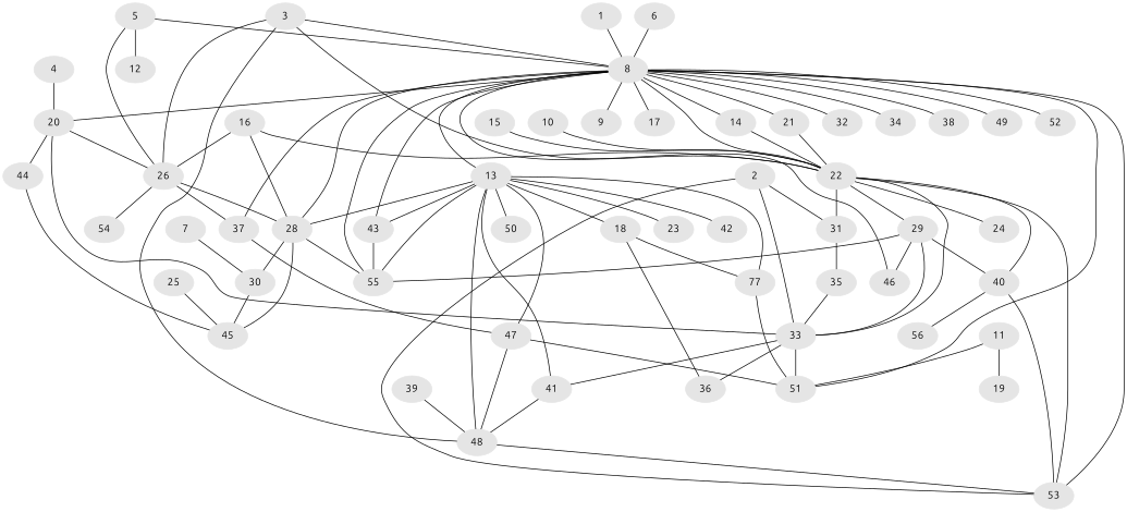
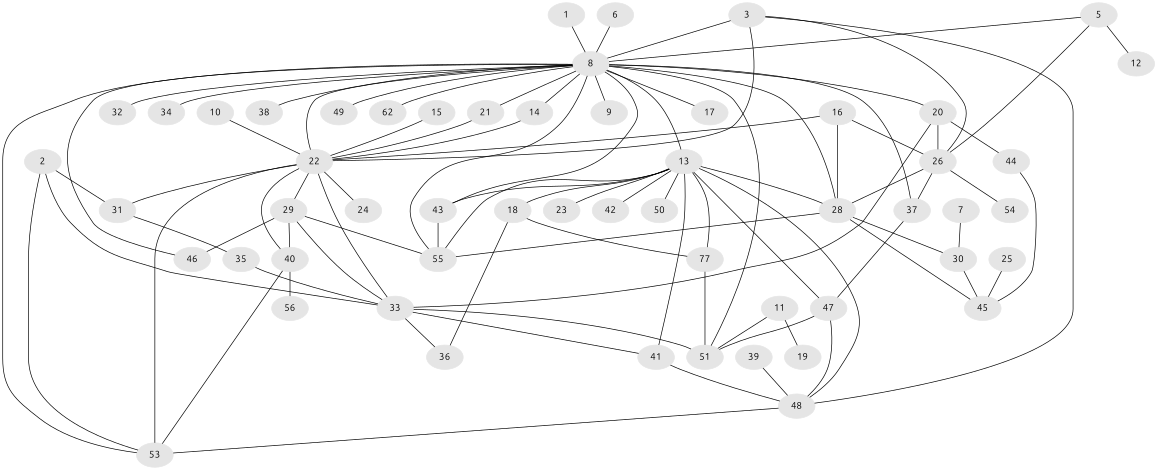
  graph {
    fontname=Ubuntu
    node [color=gray90 fontname=Ubuntu style=filled]
    edge [fontname=Ubuntu weight=1.0]
    1
    8
    53
    22
    20
    9
    13
    14
    17
    21
    28
    32
    34
    37
    38
    43
    46
    49
    51
-   52
+   52 [label=62]
    55
    2
    31
    33
    35
    41
    36
    3
    26
    48
    24
    29
    40
    54
-   4
    44
    5
    12
    6
    7
    30
    45
    18
    23
    n45 [label=77]
    42
    47
    50
    10
    11
    19
    15
    16
    56
    25
    39
    1 -- 8
    8 -- 53
    8 -- 22
    8 -- 20
    8 -- 9
    8 -- 13
    8 -- 14
    8 -- 17
    8 -- 21
    8 -- 28
    8 -- 32
    8 -- 34
    8 -- 37
    8 -- 38
    8 -- 43
    8 -- 46
    8 -- 49
    8 -- 51
    8 -- 52
    8 -- 55
    22 -- 53 [weight=2.0]
    22 -- 31
    22 -- 33
    22 -- 24
    22 -- 29
    22 -- 40
    20 -- 33
    20 -- 26
    20 -- 44
    13 -- 28
    13 -- 43
    13 -- 55
    13 -- 41
    13 -- 48
    13 -- 18
    13 -- 23
    13 -- n45
    13 -- 42
    13 -- 47
    13 -- 50
    14 -- 22
    21 -- 22
    28 -- 55
    28 -- 30
    28 -- 45
    37 -- 47
    43 -- 55
    2 -- 53
    2 -- 31
    2 -- 33
    31 -- 35
    33 -- 51
    33 -- 41
    33 -- 36
    35 -- 33
    41 -- 48
    3 -- 8 [weight=2.0]
    3 -- 22
    3 -- 26
    3 -- 48
    26 -- 28
    26 -- 37
    26 -- 54
    48 -- 53
    29 -- 46
    29 -- 55
    29 -- 33
    29 -- 40 [weight=2.0]
    40 -- 53
    40 -- 56
-   4 -- 20
    44 -- 45
    5 -- 8
    5 -- 26
    5 -- 12
    6 -- 8
    7 -- 30
    30 -- 45
    18 -- 36
    18 -- n45
    n45 -- 51
    47 -- 51
    47 -- 48
    10 -- 22
    11 -- 51
    11 -- 19
    15 -- 22
    16 -- 22
    16 -- 28
    16 -- 26
    25 -- 45
    39 -- 48
  }
